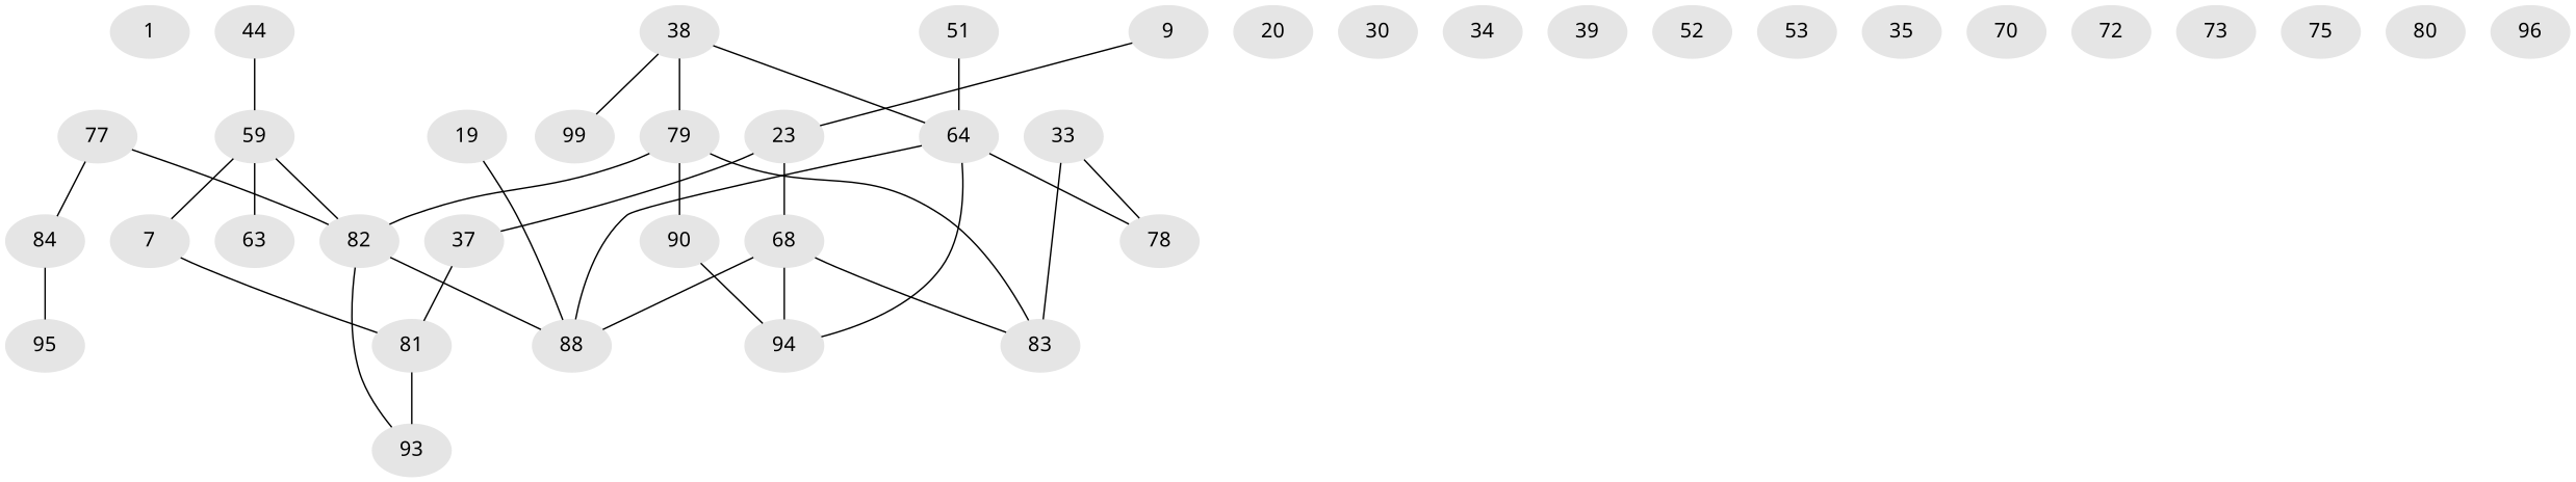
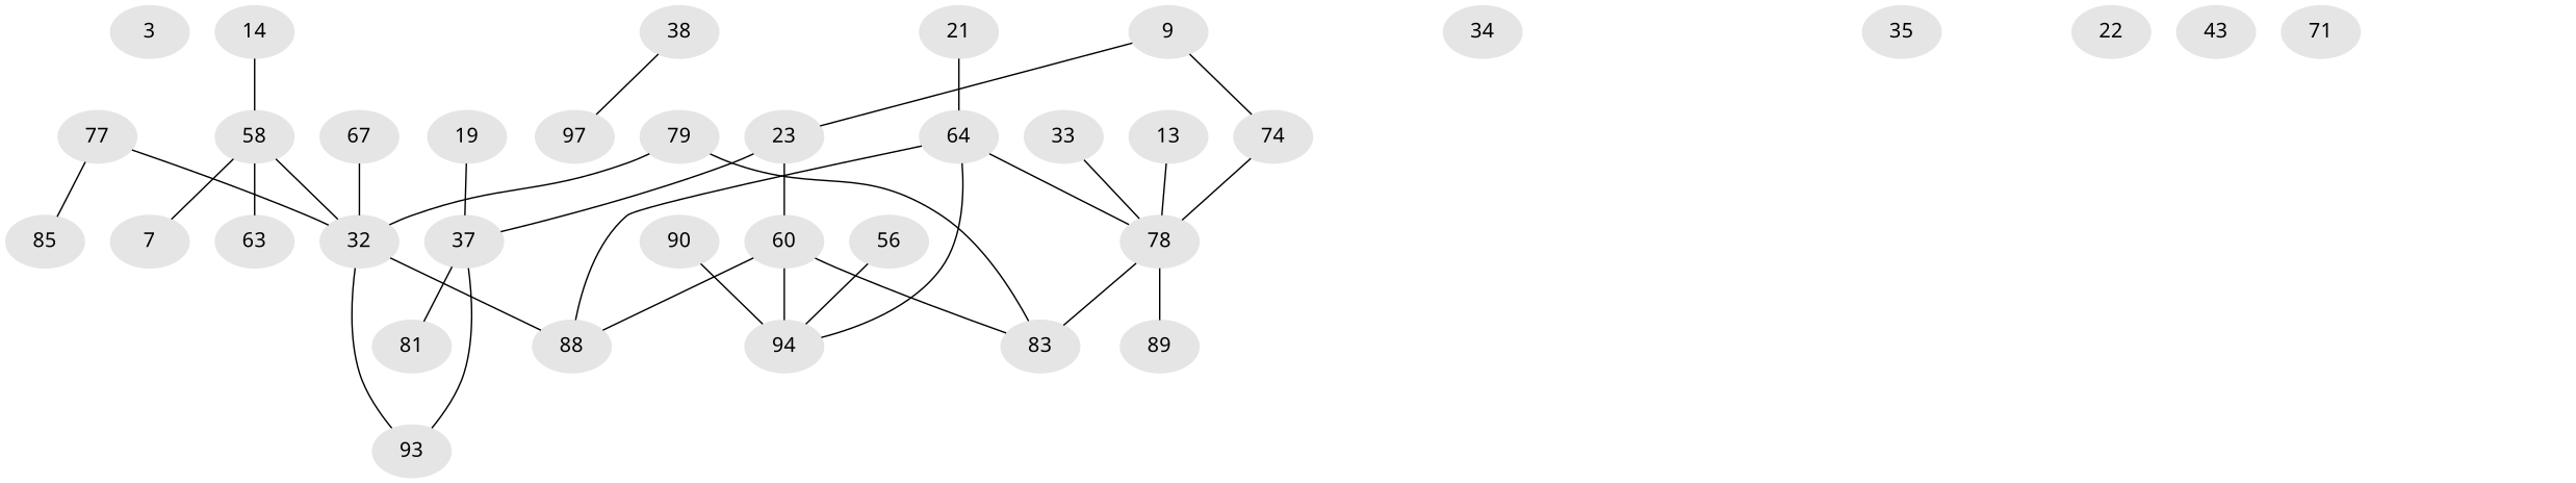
  graph {
    fontname="Noto Sans"
    node [color=gray90 fontname="Noto Sans" style=filled]
    edge [fontname="Noto Sans"]
-   3 [label=1]
+   3
    81 [super="+29"]
    93 [super="+27+26+91"]
    7
    n5 [label=23]
    9
+   74
    37
-   68 [super="+62"]
+   68 [super="+62" label=60]
    78 [super="+57+63"]
    77 [super="+21+25"]
-   82 [super="+28+42+46+54"]
-   85 [label=84]
+   82 [super="+28+42+46+54" label=32]
+   85
    79 [super="+17+44"]
    83 [super="+60"]
    90 [super="+48+49+87"]
-   58 [super="+47" label=59]
+   89 [super="+6"]
+   13
+   58 [super="+47"]
    n20 [label=63]
-   14 [label=44]
+   14
    19 [super="+10"]
    64 [super="+23+31"]
    94
    88 [super="+65"]
-   20
-   30
    n28 [label=34]
    33
    38 [super="+4"]
-   97 [label=99]
-   95 [super="+5+71+50+15+59+66+86+92"]
-   39
-   51
-   52
-   53
+   97
+   51 [label=21]
    n37 [label=35]
-   70 [super="+61"]
-   72 [super="+1"]
-   73
-   75
-   80 [super="+11"]
-   96
-   81 -- 93
-   7 -- 81
+   56
+   67
+   72 [super="+1" label=22]
+   73 [label=43]
+   75 [label=71]
+   37 -- 93
    n5 -- 37
    n5 -- 68
    9 -- n5
+   9 -- 74
+   74 -- 78
    37 -- 81 [weight=2]
    68 -- 83
    68 -- 94 [weight=2]
    68 -- 88
-   33 -- 83
+   78 -- 83
+   78 -- 89
    77 -- 82
    77 -- 85
    82 -- 93
    82 -- 88
-   85 -- 95
    79 -- 82
    79 -- 83
-   79 -- 90
    90 -- 94
+   13 -- 78
    58 -- 7 [weight=2]
    58 -- 82 [weight=2]
    58 -- n20
    14 -- 58
-   19 -- 88 [weight=2]
+   19 -- 37 [weight=2]
    64 -- 78 [weight=2]
    64 -- 94
    64 -- 88
    33 -- 78
-   38 -- 79 [weight=2]
-   38 -- 64
    38 -- 97
    51 -- 64
+   56 -- 94
+   67 -- 82
  }
